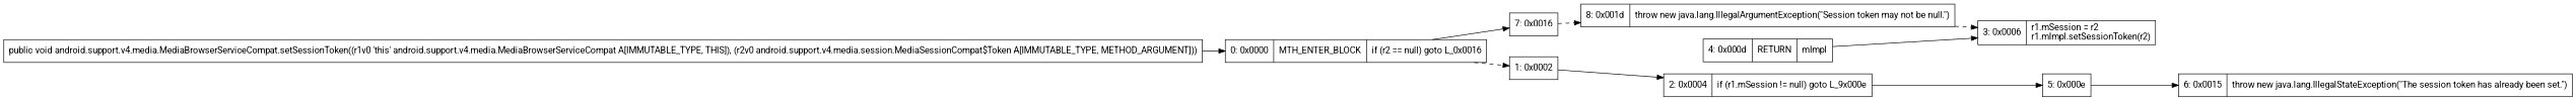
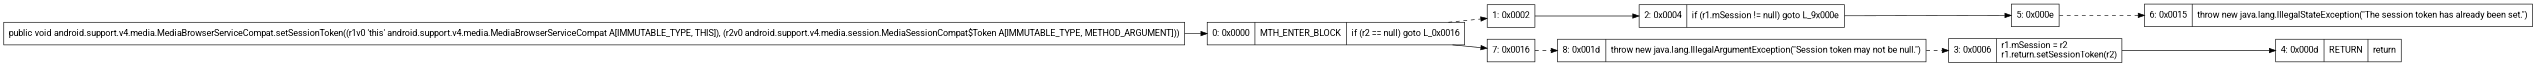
  digraph {
    fontname=Roboto
    rankdir=LR
    node [fontname=Roboto shape=record]
    edge [fontname=Roboto]
    n1 [label="{0\:\ 0x0000|MTH_ENTER_BLOCK\l|if (r2 == null) goto L_0x0016\l}"]
    n2 [label="{1\:\ 0x0002}"]
    n3 [label="{7\:\ 0x0016}"]
    n4 [label="{2\:\ 0x0004|if (r1.mSession != null) goto L_9x000e\l}"]
    n5 [label="{8\:\ 0x001d|throw new java.lang.IllegalArgumentException(\"Session token may not be null.\")\l}"]
    n6 [label="{5\:\ 0x000e}"]
-   n7 [label="{3\:\ 0x0006|r1.mSession = r2\lr1.mImpl.setSessionToken(r2)\l}"]
-   n8 [label="{4\:\ 0x000d|RETURN\l|mImpl\l}"]
+   n7 [label="{3\:\ 0x0006|r1.mSession = r2\lr1.return.setSessionToken(r2)\l}"]
+   n8 [label="{4\:\ 0x000d|RETURN\l|return\l}"]
    n9 [label="{6\:\ 0x0015|throw new java.lang.IllegalStateException(\"The session token has already been set.\")\l}"]
    n10 [label="{public void android.support.v4.media.MediaBrowserServiceCompat.setSessionToken((r1v0 'this' android.support.v4.media.MediaBrowserServiceCompat A[IMMUTABLE_TYPE, THIS]), (r2v0 android.support.v4.media.session.MediaSessionCompat$Token A[IMMUTABLE_TYPE, METHOD_ARGUMENT])) }"]
    n1 -> n2 [style=dashed]
    n1 -> n3
    n2 -> n4
    n3 -> n5 [style=dashed]
    n4 -> n6
    n5 -> n7 [style=dashed]
-   n6 -> n9
-   n8 -> n7
+   n6 -> n9 [style=dashed]
+   n7 -> n8
    n10 -> n1
  }
